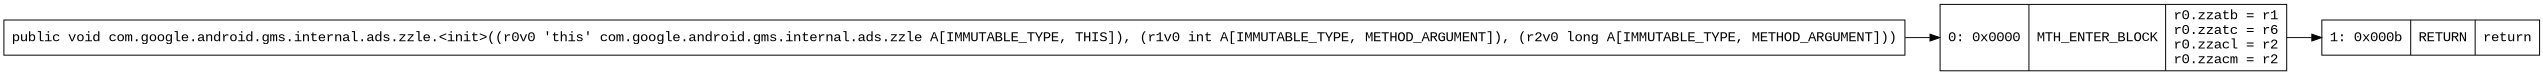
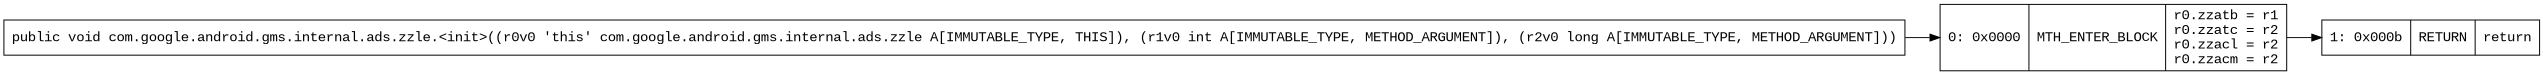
  digraph {
    rankdir=LR
    fontname="Liberation Mono"
    node [shape=record fontname="Liberation Mono"]
    edge [fontname="Liberation Mono"]
-   n1 [label="{0\:\ 0x0000|MTH_ENTER_BLOCK\l|r0.zzatb = r1\lr0.zzatc = r6\lr0.zzacl = r2\lr0.zzacm = r2\l}"]
+   n1 [label="{0\:\ 0x0000|MTH_ENTER_BLOCK\l|r0.zzatb = r1\lr0.zzatc = r2\lr0.zzacl = r2\lr0.zzacm = r2\l}"]
    n2 [label="{1\:\ 0x000b|RETURN\l|return\l}"]
    n3 [label="{public void com.google.android.gms.internal.ads.zzle.\<init\>((r0v0 'this' com.google.android.gms.internal.ads.zzle A[IMMUTABLE_TYPE, THIS]), (r1v0 int A[IMMUTABLE_TYPE, METHOD_ARGUMENT]), (r2v0 long A[IMMUTABLE_TYPE, METHOD_ARGUMENT])) }"]
    n1 -> n2
    n3 -> n1
  }
